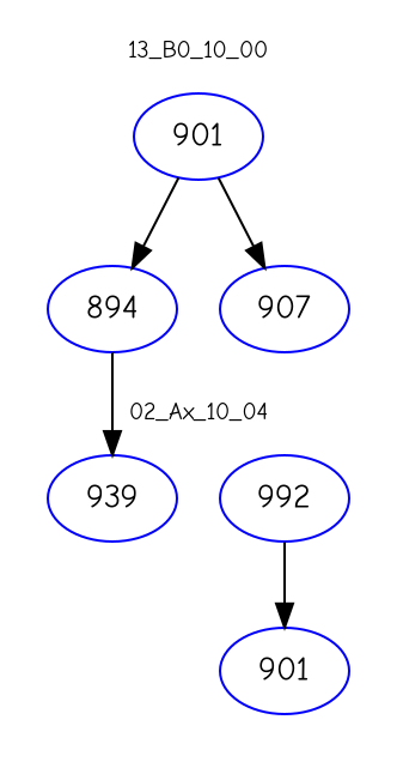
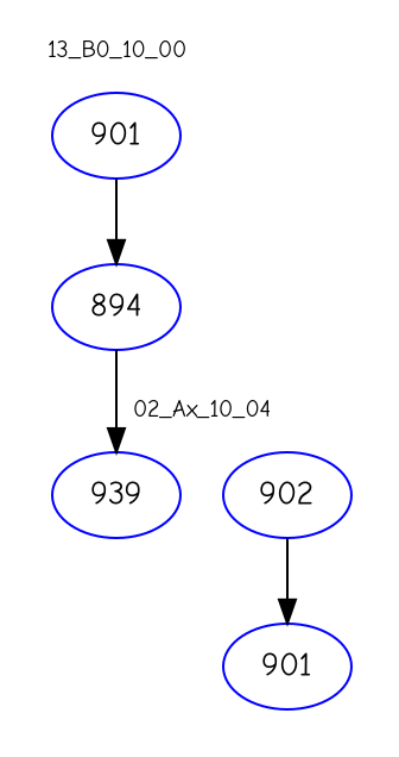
  digraph {
    fontname="Comic Neue"
    node [color=blue fontname="Comic Neue"]
    edge [color=black fontname="Comic Neue"]
-   n1 [label=992]
+   n1 [label=902]
    n2 [label=901]
    n3 [label=939]
    n4 [label=901]
    n5 [label=894]
-   n6 [label=907]
    subgraph cluster_1 {
      color=white
      fontsize=10
      label="02_Ax_10_04"
      n1
      n2
      n3
    }
    subgraph cluster_2 {
      color=white
      fontsize=10
      label="13_B0_10_00"
      n4
      n5
-     n6
    }
    n1 -> n2
    n4 -> n5
-   n4 -> n6
    n5 -> n3
  }
